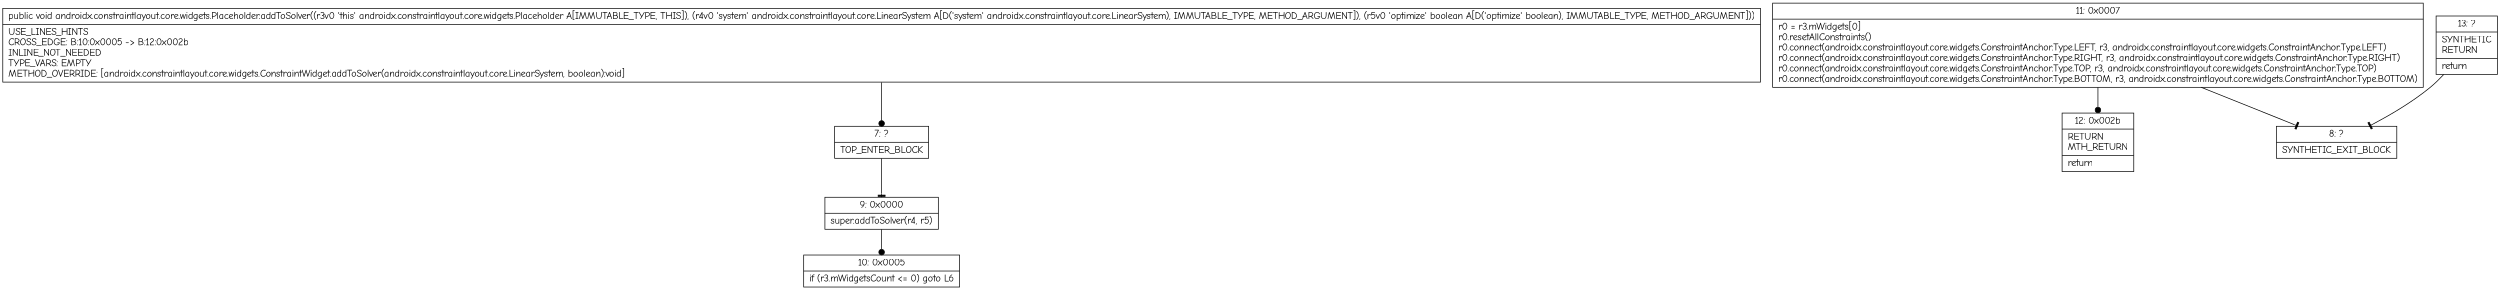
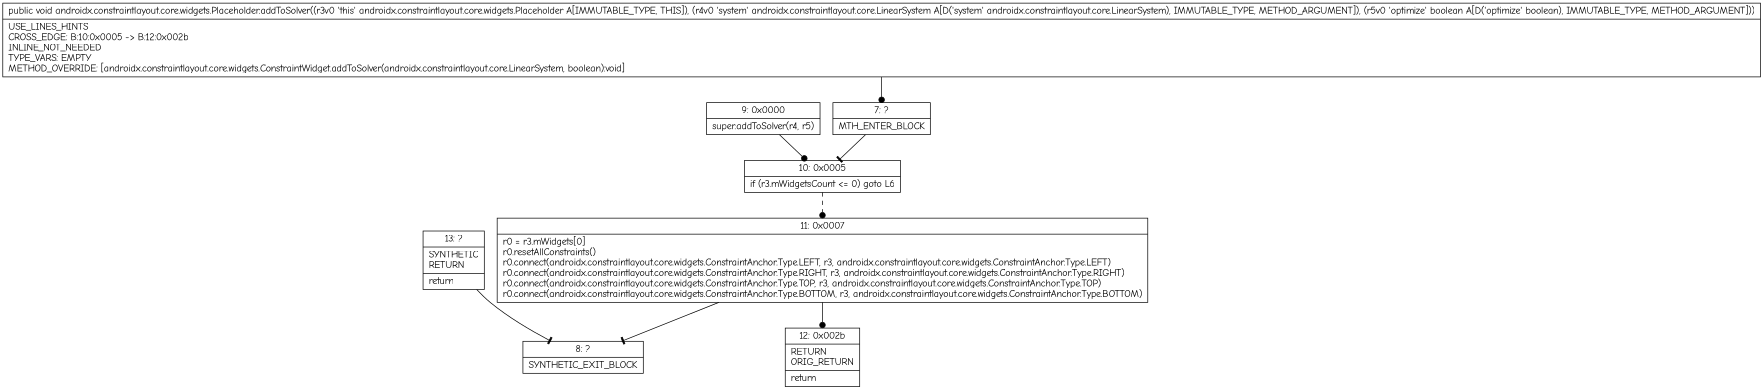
  digraph {
    fontname="Comic Neue"
    node [fontname="Comic Neue" shape=record]
    edge [arrowhead=dot fontname="Comic Neue"]
-   n1 [label="{7\:\ ?|TOP_ENTER_BLOCK\l}"]
+   n1 [label="{7\:\ ?|MTH_ENTER_BLOCK\l}"]
    n2 [label="{9\:\ 0x0000|super.addToSolver(r4, r5)\l}"]
    n3 [label="{10\:\ 0x0005|if (r3.mWidgetsCount \<= 0) goto L6\l}"]
    n4 [label="{11\:\ 0x0007|r0 = r3.mWidgets[0]\lr0.resetAllConstraints()\lr0.connect(androidx.constraintlayout.core.widgets.ConstraintAnchor.Type.LEFT, r3, androidx.constraintlayout.core.widgets.ConstraintAnchor.Type.LEFT)\lr0.connect(androidx.constraintlayout.core.widgets.ConstraintAnchor.Type.RIGHT, r3, androidx.constraintlayout.core.widgets.ConstraintAnchor.Type.RIGHT)\lr0.connect(androidx.constraintlayout.core.widgets.ConstraintAnchor.Type.TOP, r3, androidx.constraintlayout.core.widgets.ConstraintAnchor.Type.TOP)\lr0.connect(androidx.constraintlayout.core.widgets.ConstraintAnchor.Type.BOTTOM, r3, androidx.constraintlayout.core.widgets.ConstraintAnchor.Type.BOTTOM)\l}"]
-   n5 [label="{12\:\ 0x002b|RETURN\lMTH_RETURN\l|return\l}"]
+   n5 [label="{12\:\ 0x002b|RETURN\lORIG_RETURN\l|return\l}"]
    n6 [label="{8\:\ ?|SYNTHETIC_EXIT_BLOCK\l}"]
    n7 [label="{13\:\ ?|SYNTHETIC\lRETURN\l|return\l}"]
    n8 [label="{public void androidx.constraintlayout.core.widgets.Placeholder.addToSolver((r3v0 'this' androidx.constraintlayout.core.widgets.Placeholder A[IMMUTABLE_TYPE, THIS]), (r4v0 'system' androidx.constraintlayout.core.LinearSystem A[D('system' androidx.constraintlayout.core.LinearSystem), IMMUTABLE_TYPE, METHOD_ARGUMENT]), (r5v0 'optimize' boolean A[D('optimize' boolean), IMMUTABLE_TYPE, METHOD_ARGUMENT]))  | USE_LINES_HINTS\lCROSS_EDGE: B:10:0x0005 \-\> B:12:0x002b\lINLINE_NOT_NEEDED\lTYPE_VARS: EMPTY\lMETHOD_OVERRIDE: [androidx.constraintlayout.core.widgets.ConstraintWidget.addToSolver(androidx.constraintlayout.core.LinearSystem, boolean):void]\l}"]
-   n1 -> n2 [arrowhead=tee]
+   n1 -> n3 [arrowhead=tee]
    n2 -> n3
+   n3 -> n4 [style=dashed]
    n4 -> n5
    n4 -> n6 [arrowhead=tee]
    n7 -> n6 [arrowhead=tee]
    n8 -> n1
  }
